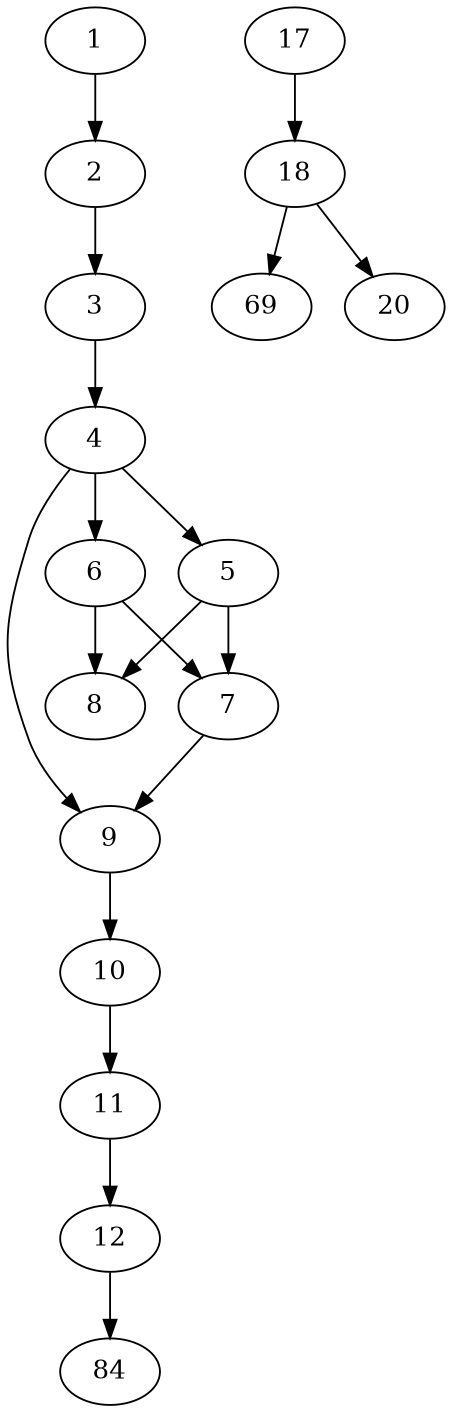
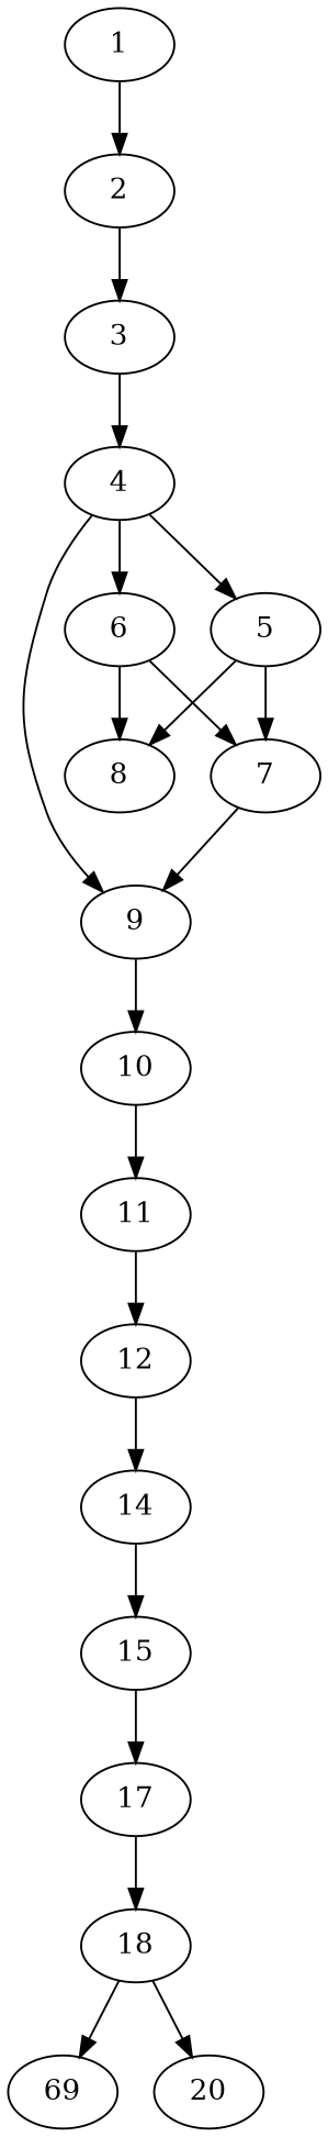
  digraph {
    node [alpha=0.03 expect_size=37384192]
    2 [alpha=0.09 expect_size=35340288]
    1
    3 [expect_size=8324096]
    4 [alpha=0.16 expect_size=45380608]
    5 [expect_size=39736320]
    6 [alpha=0.04 expect_size=7344128]
    9 [alpha=0.15 expect_size=44745728]
    7 [alpha=0.04 expect_size=9222144]
    8 [alpha=0.12 expect_size=41179136]
    10 [expect_size=15591424]
    11 [alpha=0.18 expect_size=48842752]
    12 [expect_size=8170496]
-   14 [alpha=0.14 label=84]
+   14 [alpha=0.14]
+   15 [alpha=0.17 expect_size=26968064]
    17 [alpha=0.19 expect_size=43995136]
    18 [alpha=0.16 expect_size=5434368]
    n17 [alpha=0.11 expect_size=32852992 label=69]
    20 [alpha=0.04 expect_size=20143104]
    2 -> 3
    1 -> 2
    3 -> 4
    4 -> 5
    4 -> 6
    4 -> 9
    5 -> 7
    5 -> 8
    6 -> 7
    6 -> 8
    9 -> 10
    7 -> 9
    10 -> 11
    11 -> 12
    12 -> 14
+   14 -> 15
+   15 -> 17
    17 -> 18
    18 -> n17
    18 -> 20
  }
